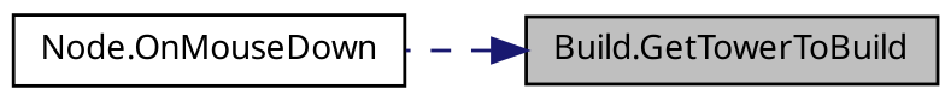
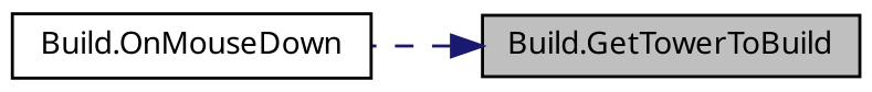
  digraph {
    rankdir=RL
    fontname="Noto Sans"
    node [color=black fontname="Noto Sans" fontsize=10 shape=record style=filled]
    n1 [fillcolor=grey75 fontcolor=black height=0.2 label="Build.GetTowerToBuild" width=0.4]
-   n2 [fillcolor=white height=0.2 label="Node.OnMouseDown" width=0.4]
+   n2 [fillcolor=white height=0.2 label="Build.OnMouseDown" width=0.4]
    n1 -> n2 [color=midnightblue dir=back fontname="Noto Sans" fontsize=10 labelfontname=Helvetica labelfontsize=10 style=dashed]
  }
